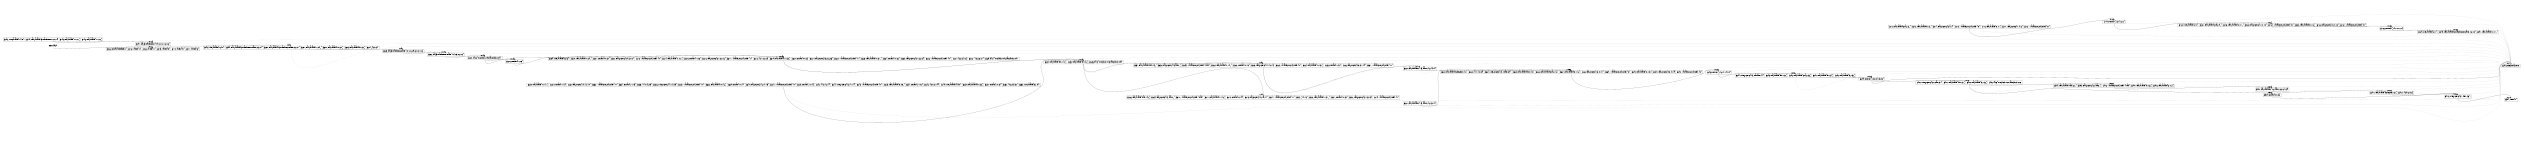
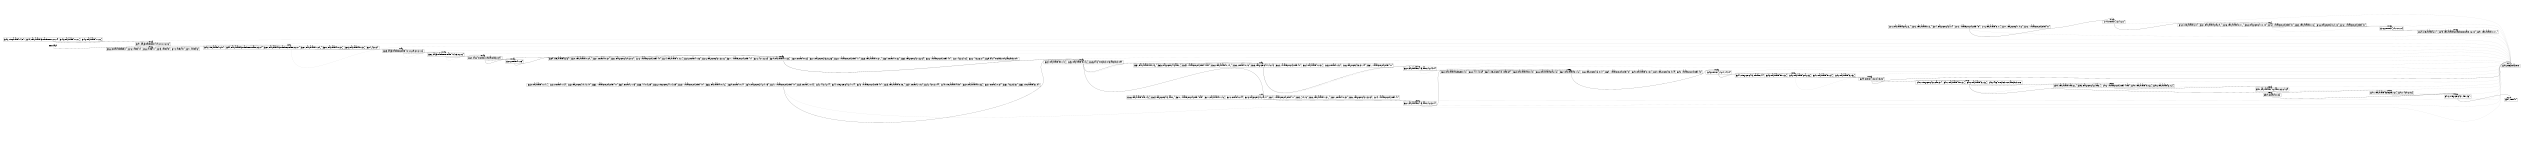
  digraph {
    rankdir=LR
    node [shape=record]
    edge [headport=n tailport=s]
    n1 [label=BB_null939 shape=none]
    n2 [label="{33766: constant[undefined,v1]|33767: vardecl['r0']|33768: vardecl['r1']|33769: vardecl['kx']|33770: vardecl['kz']|33771: vardecl['ky']}"]
    n3 [label="{33772: read-variable['Array',v3,-]|33773: read-variable['m',v5,-]|33774: read-property[v5,'a',v4]|33775: \<variable-non-null-undef\>['m']|33776: read-variable['m',v7,-]|33777: read-property[v7,'b',v6]|33778: \<variable-non-null-undef\>['m']}"]
    n4 [label="{33779: construct [-,v3,v4,v6,v2]}"]
    n5 [label="{33915: exceptional-return}"]
    n6 [label="{33780: write-variable[v2,'r0']*|33781: read-variable['Array',v9,-]|33782: read-variable['m',v11,-]|33783: read-property[v11,'c',v10]|33784: \<variable-non-null-undef\>['m']|33785: read-variable['m',v13,-]|33786: read-property[v13,'d',v12]|33787: \<variable-non-null-undef\>['m']}"]
    n7 [label="{33788: construct [-,v9,v10,v12,v8]}"]
    n8 [label="{33789: write-variable[v8,'r1']*|33790: read-variable['d3_transformNormalize',v16,v15]|33791: read-variable['r0',v17,-]}"]
    n9 [label="{33793: write-variable[v14,'kx']*|33794: read-variable['d3_transformDot',v20,v19]|33795: read-variable['r0',v21,-]|33796: read-variable['r1',v22,-]}"]
    n10 [label="{33797: call-d3_transformDot [v19,v20,v21,v22,v18]}"]
    n11 [label="{33798: write-variable[v18,'kz']*|33799: read-variable['d3_transformNormalize',v25,v24]|33800: read-variable['d3_transformCombine',v28,v27]|33801: read-variable['r1',v29,-]|33802: read-variable['r0',v30,-]|33803: read-variable['kz',v32,-]|33804: -[v32,v31]}"]
    n12 [label="{33805: call-d3_transformCombine [v27,v28,v29,v30,v31,v26]}"]
    n13 [label="{33806: call-d3_transformNormalize [v24,v25,v26,v23]}"]
    n14 [label="{33807: if[v23](true-block:10195,false-block:10194)}"]
    n15 [label="{33809: write-variable[v23,'ky']*|33810: read-variable['r0',v29,-]|33811: constant[0.0,v30]|33812: read-property[v29,v30,v27]|33813: \<variable-non-null-undef\>['r0']|33814: read-variable['r1',v31,-]|33815: constant[1.0,v32]|33816: read-property[v31,v32,v28]|33817: \<variable-non-null-undef\>['r1']|33818: *[v27,v28,v25]|33819: read-variable['r1',v35,-]|33820: constant[0.0,v36]|33821: read-property[v35,v36,v33]|33822: \<variable-non-null-undef\>['r1']|33823: read-variable['r0',v37,-]|33824: constant[1.0,v38]|33825: read-property[v37,v38,v34]|33826: \<variable-non-null-undef\>['r0']|33827: *[v33,v34,v26]|33828: \<[v25,v26,v24]|33829: if[v24](true-block:10196,false-block:10197)}"]
    n16 [label="{33808: constant[0.0,v23]}"]
    n17 [label="{33854: read-variable['this',v40,-]|33855: read-variable['kx',v43,-]|33856: if[v43](true-block:10198,false-block:10199)}"]
    n18 [label="{33830: read-variable['r0',v41,-]|33831: constant[0.0,v42]|33832: read-property[v41,v42,v40]|33833: \<variable-non-null-undef\>['r0']|33834: constant[-1.0,v43]|33835: *[v40,v43,v39]|33836: write-property[v41,v42,v39]|33837: \<variable-non-null-undef\>['r0']*|33838: read-variable['r0',v46,-]|33839: constant[1.0,v47]|33840: read-property[v46,v47,v45]|33841: \<variable-non-null-undef\>['r0']|33842: constant[-1.0,v48]|33843: *[v45,v48,v44]|33844: write-property[v46,v47,v44]|33845: \<variable-non-null-undef\>['r0']*|33846: read-variable['kx',v50,-]|33847: constant[-1.0,v51]|33848: *[v50,v51,v49]|33849: write-variable[v49,'kx']*|33850: read-variable['kz',v53,-]|33851: constant[-1.0,v54]|33852: *[v53,v54,v52]|33853: write-variable[v52,'kz']*}"]
    n19 [label="{33857: read-variable['Math',v45,-]|33858: read-property[v45,'atan2',-]|33859: \<variable-non-null-undef\>['Math']|33860: read-variable['r0',v47,-]|33861: constant[1.0,v48]|33862: read-property[v47,v48,v46]|33863: \<variable-non-null-undef\>['r0']|33864: read-variable['r0',v50,-]|33865: constant[0.0,v51]|33866: read-property[v50,v51,v49]|33867: \<variable-non-null-undef\>['r0']}"]
    n20 [label="{33868: read-variable['Math',v45,-]|33869: read-property[v45,'atan2',-]|33870: \<variable-non-null-undef\>['Math']|33871: read-variable['r1',v48,-]|33872: constant[0.0,v49]|33873: read-property[v48,v49,v47]|33874: \<variable-non-null-undef\>['r1']|33875: -[v47,v46]|33876: read-variable['r1',v51,-]|33877: constant[1.0,v52]|33878: read-property[v51,v52,v50]|33879: \<variable-non-null-undef\>['r1']}"]
    n21 [label="{33880: call-Math.atan2 [v45,'atan2',v46,v49,v41]}"]
    n22 [label="{33881: call-Math.atan2 [v45,'atan2',v46,v50,v41]}"]
    n23 [label="{33882: read-variable['d3_degrees',v42,-]|33883: *[v41,v42,v39]|33884: write-property[v40,'rotate',v39]*|33885: read-variable['this',v45,-]|33886: read-variable['Array',v46,-]|33887: read-variable['m',v48,-]|33888: read-property[v48,'e',v47]|33889: \<variable-non-null-undef\>['m']|33890: read-variable['m',v50,-]|33891: read-property[v50,'f',v49]|33892: \<variable-non-null-undef\>['m']}"]
    n24 [label="{33893: construct [-,v46,v47,v49,v44]}"]
    n25 [label="{33894: write-property[v45,'translate',v44]*|33895: read-variable['this',v52,-]|33896: read-variable['Array',v53,-]|33897: read-variable['kx',v54,-]|33898: read-variable['ky',v55,-]}"]
    n26 [label="{33899: construct [-,v53,v54,v55,v51]}"]
    n27 [label="{33900: write-property[v52,'scale',v51]*|33901: read-variable['this',v57,-]|33902: read-variable['ky',v58,-]|33903: if[v58](true-block:10207,false-block:10208)}"]
    n28 [label="{33904: read-variable['Math',v62,-]|33905: read-property[v62,'atan2',-]|33906: \<variable-non-null-undef\>['Math']|33907: read-variable['kz',v63,-]|33908: read-variable['ky',v64,-]}"]
    n29 [label="{33909: constant[0.0,v56]}"]
    n30 [label="{33910: call-Math.atan2 [v62,'atan2',v63,v64,v59]}"]
    n31 [label="{33913: write-property[v57,'skew',v56]*}"]
    n32 [label="{33911: read-variable['d3_degrees',v60,-]|33912: *[v59,v60,v56]}"]
    n33 [label="{33914: return[v1]}"]
    n1 -> n2 [headlabel="    10181"]
    n3 -> n4 [headlabel="      10183"]
    n3 -> n5 [color=gray headlabel="      10213"]
    n4 -> n5 [color=gray]
    n4 -> n6 [headlabel="      10184"]
    n6 -> n5 [color=gray]
    n6 -> n7 [headlabel="      10185"]
    n7 -> n5 [color=gray]
    n7 -> n8 [headlabel="      10186"]
    n8 -> n5 [color=gray]
    n9 -> n5 [color=gray]
    n9 -> n10 [headlabel="      10189"]
    n10 -> n5 [color=gray]
    n10 -> n11 [headlabel="      10190"]
    n11 -> n5 [color=gray]
    n11 -> n12 [headlabel="      10191"]
    n12 -> n5 [color=gray]
    n12 -> n13 [headlabel="      10192"]
    n13 -> n5 [color=gray]
    n13 -> n14 [headlabel="      10193"]
    n14 -> n15 [headlabel="      10195"]
    n14 -> n16 [headlabel="      10194"]
    n15 -> n5 [color=gray]
    n15 -> n17 [headlabel="      10197"]
    n16 -> n15
    n17 -> n5 [color=gray]
    n17 -> n19 [headlabel="      10198"]
    n17 -> n20 [headlabel="      10199"]
    n18 -> n5 [color=gray]
    n18 -> n17
    n19 -> n5 [color=gray]
    n19 -> n21 [headlabel="      10200"]
    n20 -> n5 [color=gray]
+   n20 -> n22 [headlabel="      10201"]
    n21 -> n5 [color=gray]
    n21 -> n23 [headlabel="      10202"]
    n22 -> n5 [color=gray]
    n22 -> n23
    n23 -> n24 [headlabel="      10203"]
    n24 -> n5 [color=gray]
    n24 -> n25 [headlabel="      10204"]
    n25 -> n5 [color=gray]
    n25 -> n26 [headlabel="      10205"]
    n26 -> n5 [color=black]
    n26 -> n27 [headlabel="      10206"]
    n27 -> n5 [color=gray]
    n27 -> n28 [headlabel="      10207"]
    n27 -> n29 [headlabel="      10208"]
    n28 -> n5 [color=gray]
    n28 -> n30 [headlabel="      10209"]
    n29 -> n31 [headlabel="      10211"]
    n30 -> n5 [color=gray]
    n30 -> n32 [headlabel="      10210"]
    n31 -> n5 [color=gray]
    n31 -> n33 [headlabel="      10212"]
    n32 -> n5 [color=gray]
    n32 -> n31
  }
